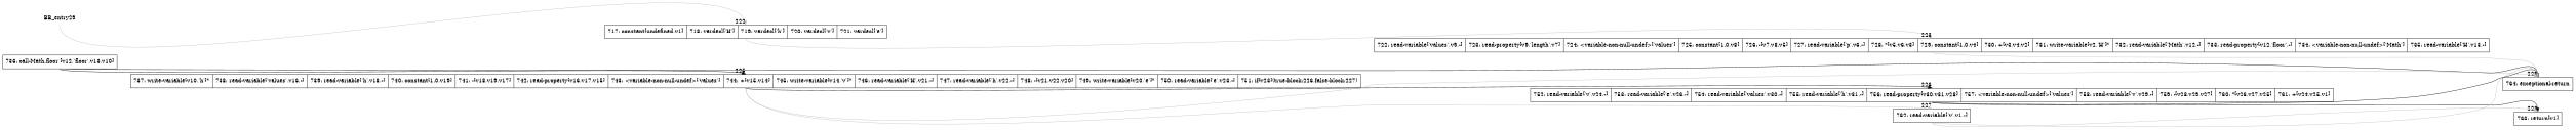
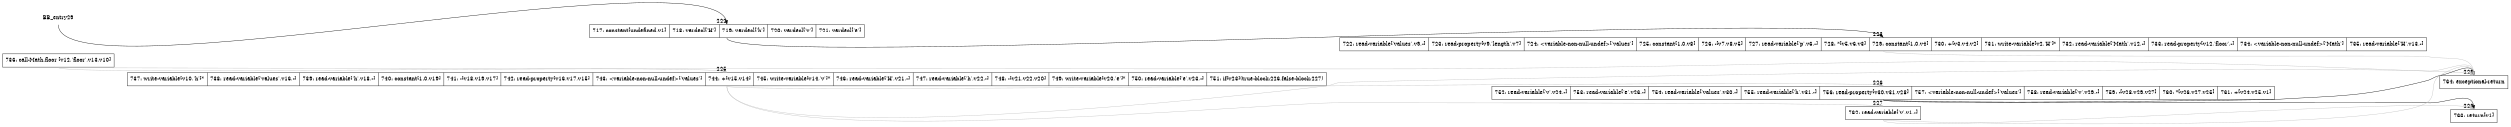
  digraph {
    rankdir=LR
    node [shape=record]
    edge [headport=n tailport=s color=gray]
    n1 [label=BB_entry29 shape=none]
    n2 [label="{717: constant[undefined,v1]|718: vardecl['H']|719: vardecl['h']|720: vardecl['v']|721: vardecl['e']}"]
    n3 [label="{722: read-variable['values',v9,-]|723: read-property[v9,'length',v7]|724: \<variable-non-null-undef\>['values']|725: constant[1.0,v8]|726: -[v7,v8,v5]|727: read-variable['p',v6,-]|728: *[v5,v6,v3]|729: constant[1.0,v4]|730: +[v3,v4,v2]|731: write-variable[v2,'H']*|732: read-variable['Math',v12,-]|733: read-property[v12,'floor',-]|734: \<variable-non-null-undef\>['Math']|735: read-variable['H',v13,-]}"]
    n4 [label="{764: exceptional-return}"]
    n5 [label="{736: call-Math.floor [v12,'floor',v13,v10]}"]
    n6 [label="{737: write-variable[v10,'h']*|738: read-variable['values',v16,-]|739: read-variable['h',v18,-]|740: constant[1.0,v19]|741: -[v18,v19,v17]|742: read-property[v16,v17,v15]|743: \<variable-non-null-undef\>['values']|744: +[v15,v14]|745: write-variable[v14,'v']*|746: read-variable['H',v21,-]|747: read-variable['h',v22,-]|748: -[v21,v22,v20]|749: write-variable[v20,'e']*|750: read-variable['e',v23,-]|751: if[v23](true-block:226,false-block:227)}"]
    n7 [label="{752: read-variable['v',v24,-]|753: read-variable['e',v26,-]|754: read-variable['values',v30,-]|755: read-variable['h',v31,-]|756: read-property[v30,v31,v28]|757: \<variable-non-null-undef\>['values']|758: read-variable['v',v29,-]|759: -[v28,v29,v27]|760: *[v26,v27,v25]|761: +[v24,v25,v1]}"]
    n8 [label="{762: read-variable['v',v1,-]}"]
    n9 [label="{763: return[v1]}"]
-   n1 -> n2 [headlabel="    222"]
-   n2 -> n3 [headlabel="      223"]
+   n1 -> n2 [headlabel="    222" color=""]
+   n2 -> n3 [headlabel="      223" color=""]
    n3 -> n4 [headlabel="      229"]
-   n5 -> n4 [color=black]
-   n5 -> n6 [headlabel="      225" color=""]
+   n5 -> n4
+   n5 -> n6 [headlabel="      225"]
    n6 -> n4
-   n6 -> n7 [headlabel="      226" color=""]
+   n6 -> n7 [headlabel="      226"]
    n6 -> n8 [headlabel="      227"]
    n7 -> n4 [color=black]
    n7 -> n9 [headlabel="      228" color=""]
    n8 -> n4
    n8 -> n9
  }
